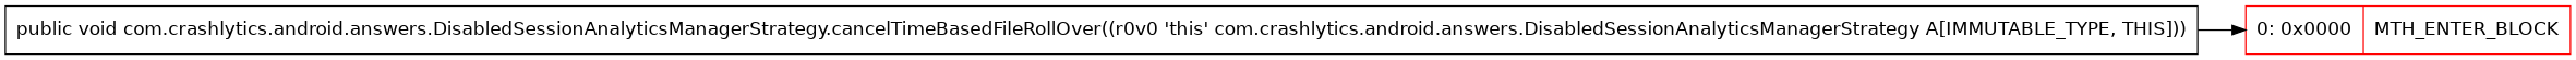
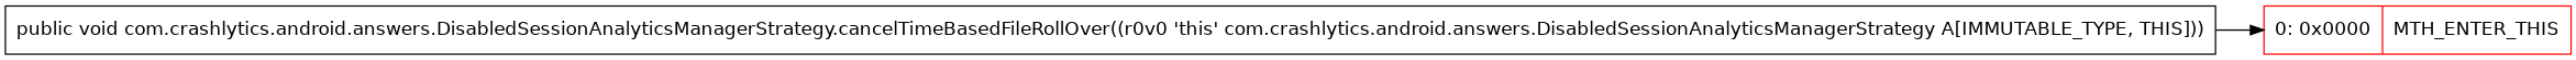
  digraph {
    rankdir=LR
    fontname="DejaVu Sans"
    node [shape=record fontname="DejaVu Sans"]
-   n1 [color=red label="{0\:\ 0x0000|MTH_ENTER_BLOCK\l}"]
+   n1 [color=red label="{0\:\ 0x0000|MTH_ENTER_THIS\l}"]
    n2 [label="{public void com.crashlytics.android.answers.DisabledSessionAnalyticsManagerStrategy.cancelTimeBasedFileRollOver((r0v0 'this' com.crashlytics.android.answers.DisabledSessionAnalyticsManagerStrategy A[IMMUTABLE_TYPE, THIS])) }"]
    subgraph cluster_1 {
      label="R(0)"
    }
    n2 -> n1 [fontname="DejaVu Sans"]
  }
